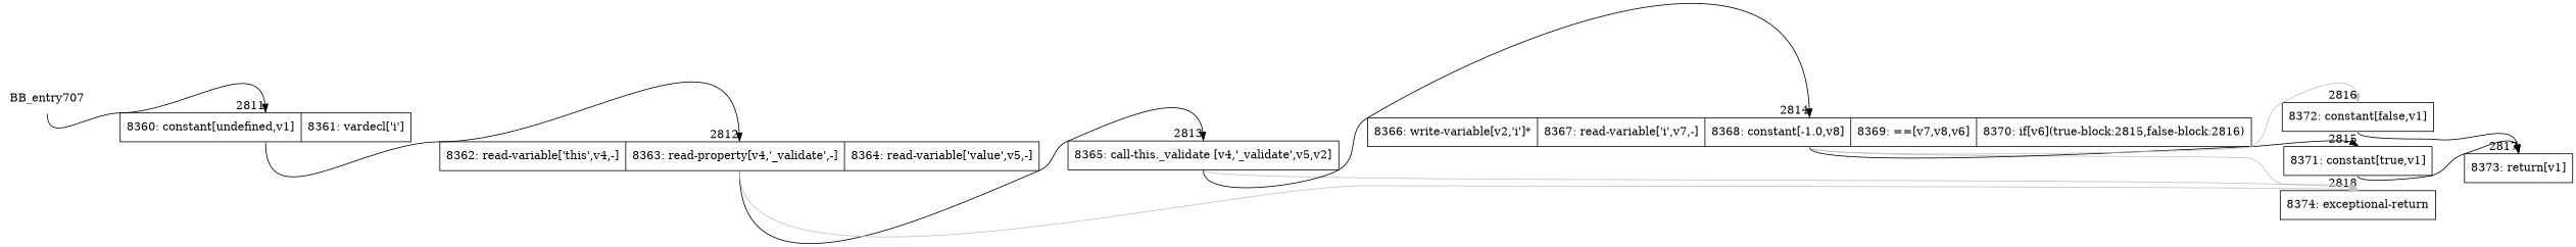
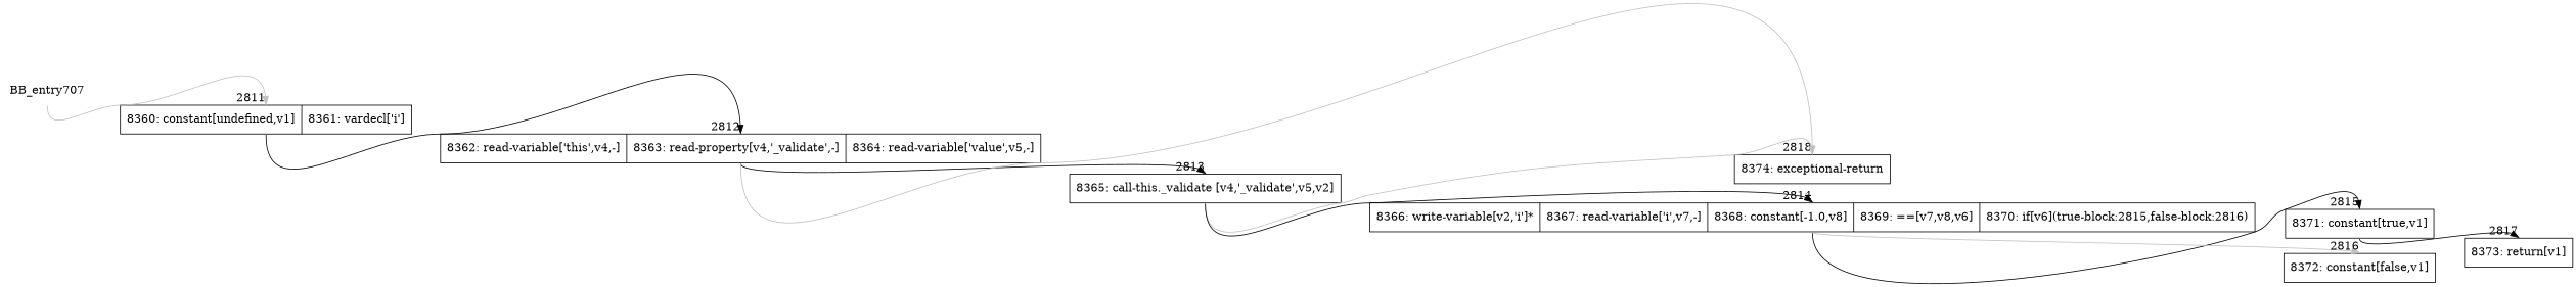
  digraph {
    rankdir=LR
    node [shape=record]
    edge [headport=n tailport=s]
    n1 [label=BB_entry707 shape=none]
    n2 [label="{8360: constant[undefined,v1]|8361: vardecl['i']}"]
    n3 [label="{8362: read-variable['this',v4,-]|8363: read-property[v4,'_validate',-]|8364: read-variable['value',v5,-]}"]
    n4 [label="{8365: call-this._validate [v4,'_validate',v5,v2]}"]
    n5 [label="{8374: exceptional-return}"]
    n6 [label="{8366: write-variable[v2,'i']*|8367: read-variable['i',v7,-]|8368: constant[-1.0,v8]|8369: ==[v7,v8,v6]|8370: if[v6](true-block:2815,false-block:2816)}"]
    n7 [label="{8371: constant[true,v1]}"]
    n8 [label="{8372: constant[false,v1]}"]
    n9 [label="{8373: return[v1]}"]
-   n1 -> n2 [headlabel="    2811"]
+   n1 -> n2 [headlabel="    2811" color=gray]
    n2 -> n3 [headlabel="      2812"]
    n3 -> n4 [headlabel="      2813"]
    n3 -> n5 [color=gray headlabel="      2818"]
    n4 -> n5 [color=gray]
    n4 -> n6 [headlabel="      2814"]
-   n6 -> n5 [color=gray]
    n6 -> n7 [headlabel="      2815"]
    n6 -> n8 [color=gray headlabel="      2816"]
    n7 -> n9 [headlabel="      2817"]
-   n8 -> n9
  }
